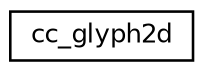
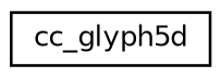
  digraph {
    rankdir=LR
-   n1 [color=black fillcolor=white fontname=Helvetica fontsize=10 height=0.2 label=cc_glyph2d shape=record style=filled width=0.4]
+   n1 [color=black fillcolor=white fontname=Helvetica fontsize=10 height=0.2 label=cc_glyph5d shape=record style=filled width=0.4]
  }
